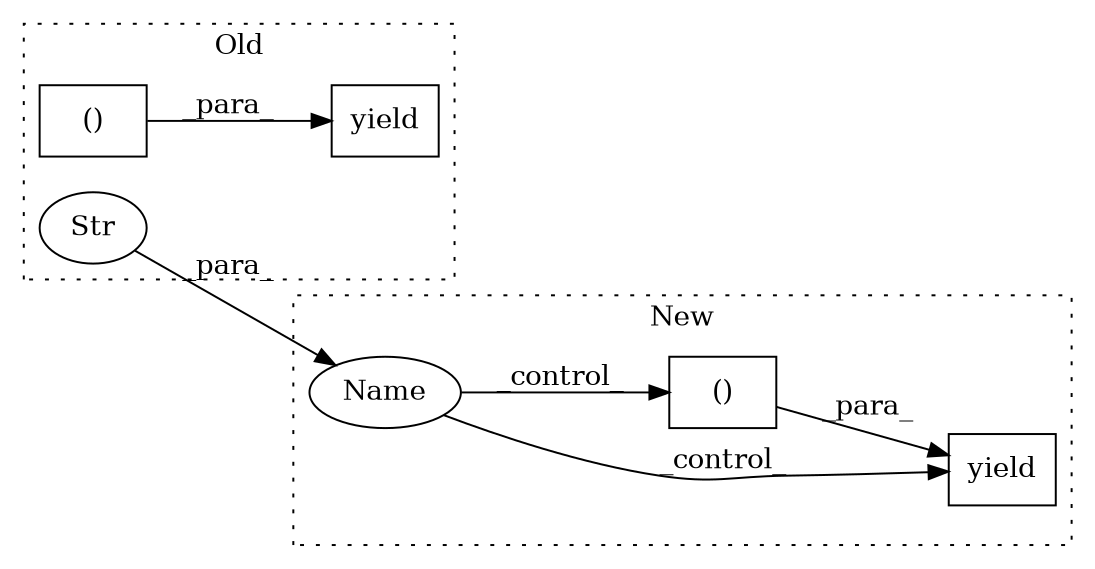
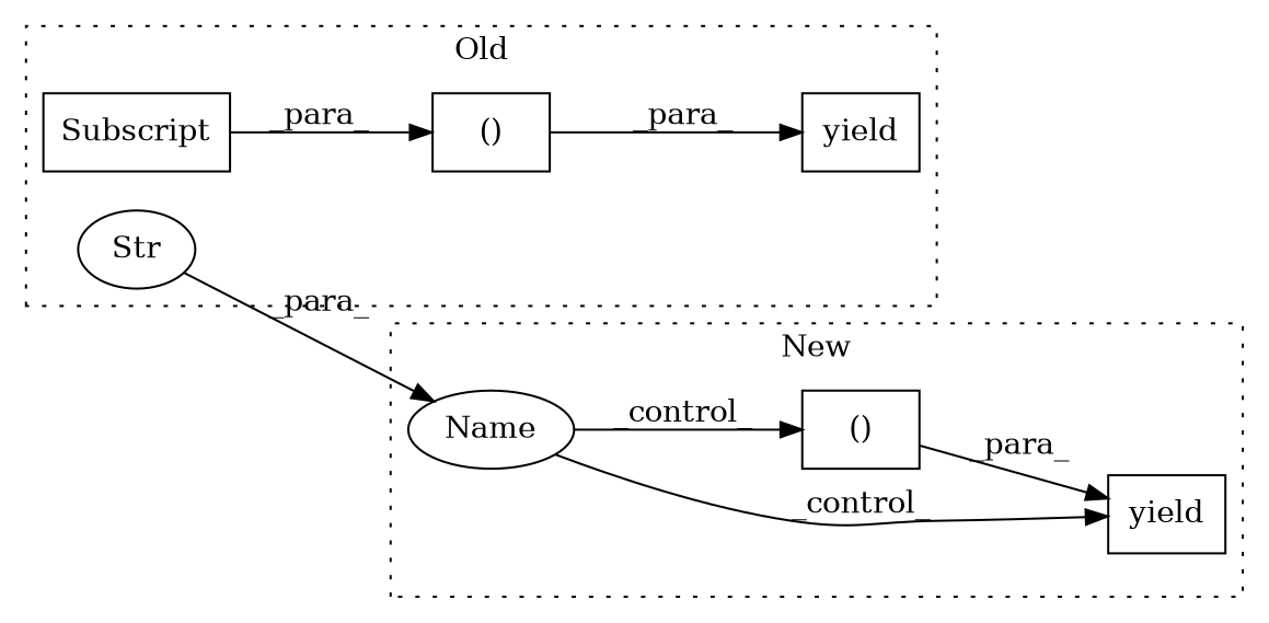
  digraph {
    rankdir=LR
    node [a=54 l=6 shape=box]
+   n1 [a=63 l="10,0" label=Subscript s="6704,0"]
    n2 [a=66 l=4 label=Str s=6709 shape=ellipse]
    n3 [label="()" s=6714]
    n4 [a=105 label=yield s=6698]
    n5 [a=105 label=yield s=6681]
    n6 [label="()" s=6690]
    n7 [a=87 l=4 label=Name s=6269 shape=ellipse]
    subgraph cluster_1 {
      label=Old
      style=dotted
+     n1
      n2
      n3
      n4
    }
    subgraph cluster_2 {
      label=New
      style=dotted
      n5
      n6
      n7
    }
+   n1 -> n3 [label=_para_]
    n2 -> n7 [label=_para_]
    n3 -> n4 [label=_para_]
    n6 -> n5 [label=_para_]
    n7 -> n5 [label=_control_]
    n7 -> n6 [label=_control_]
  }
